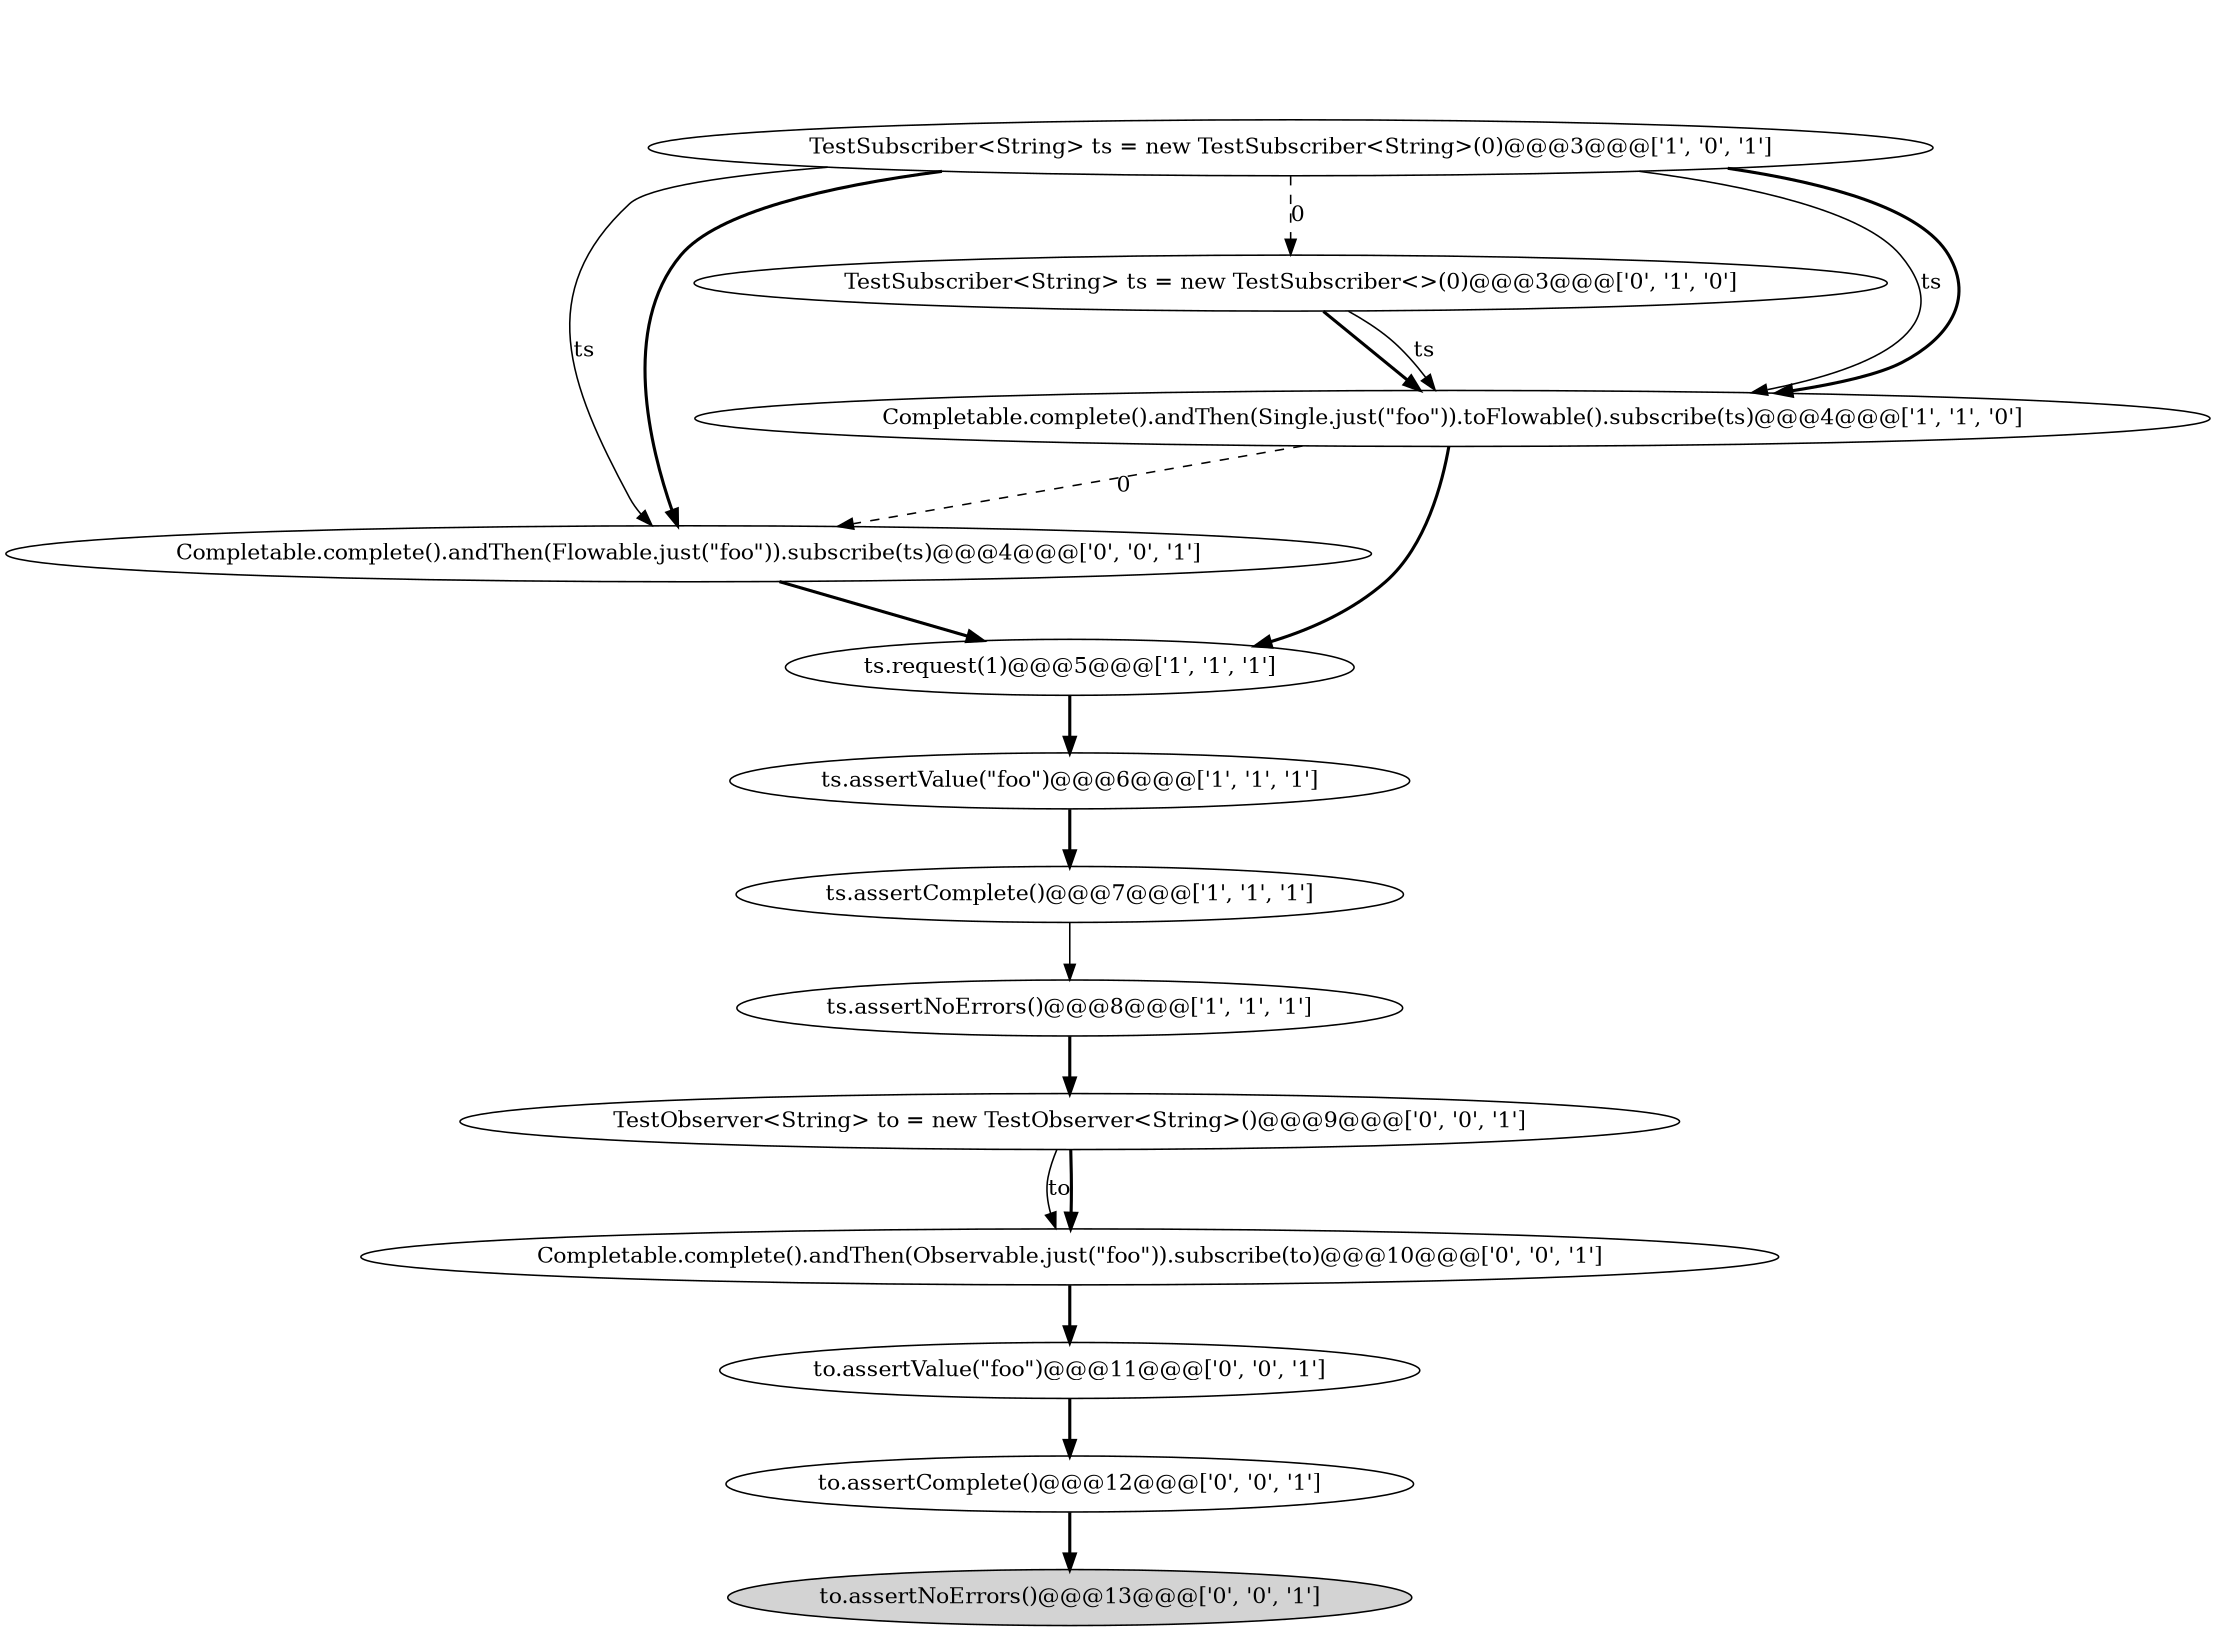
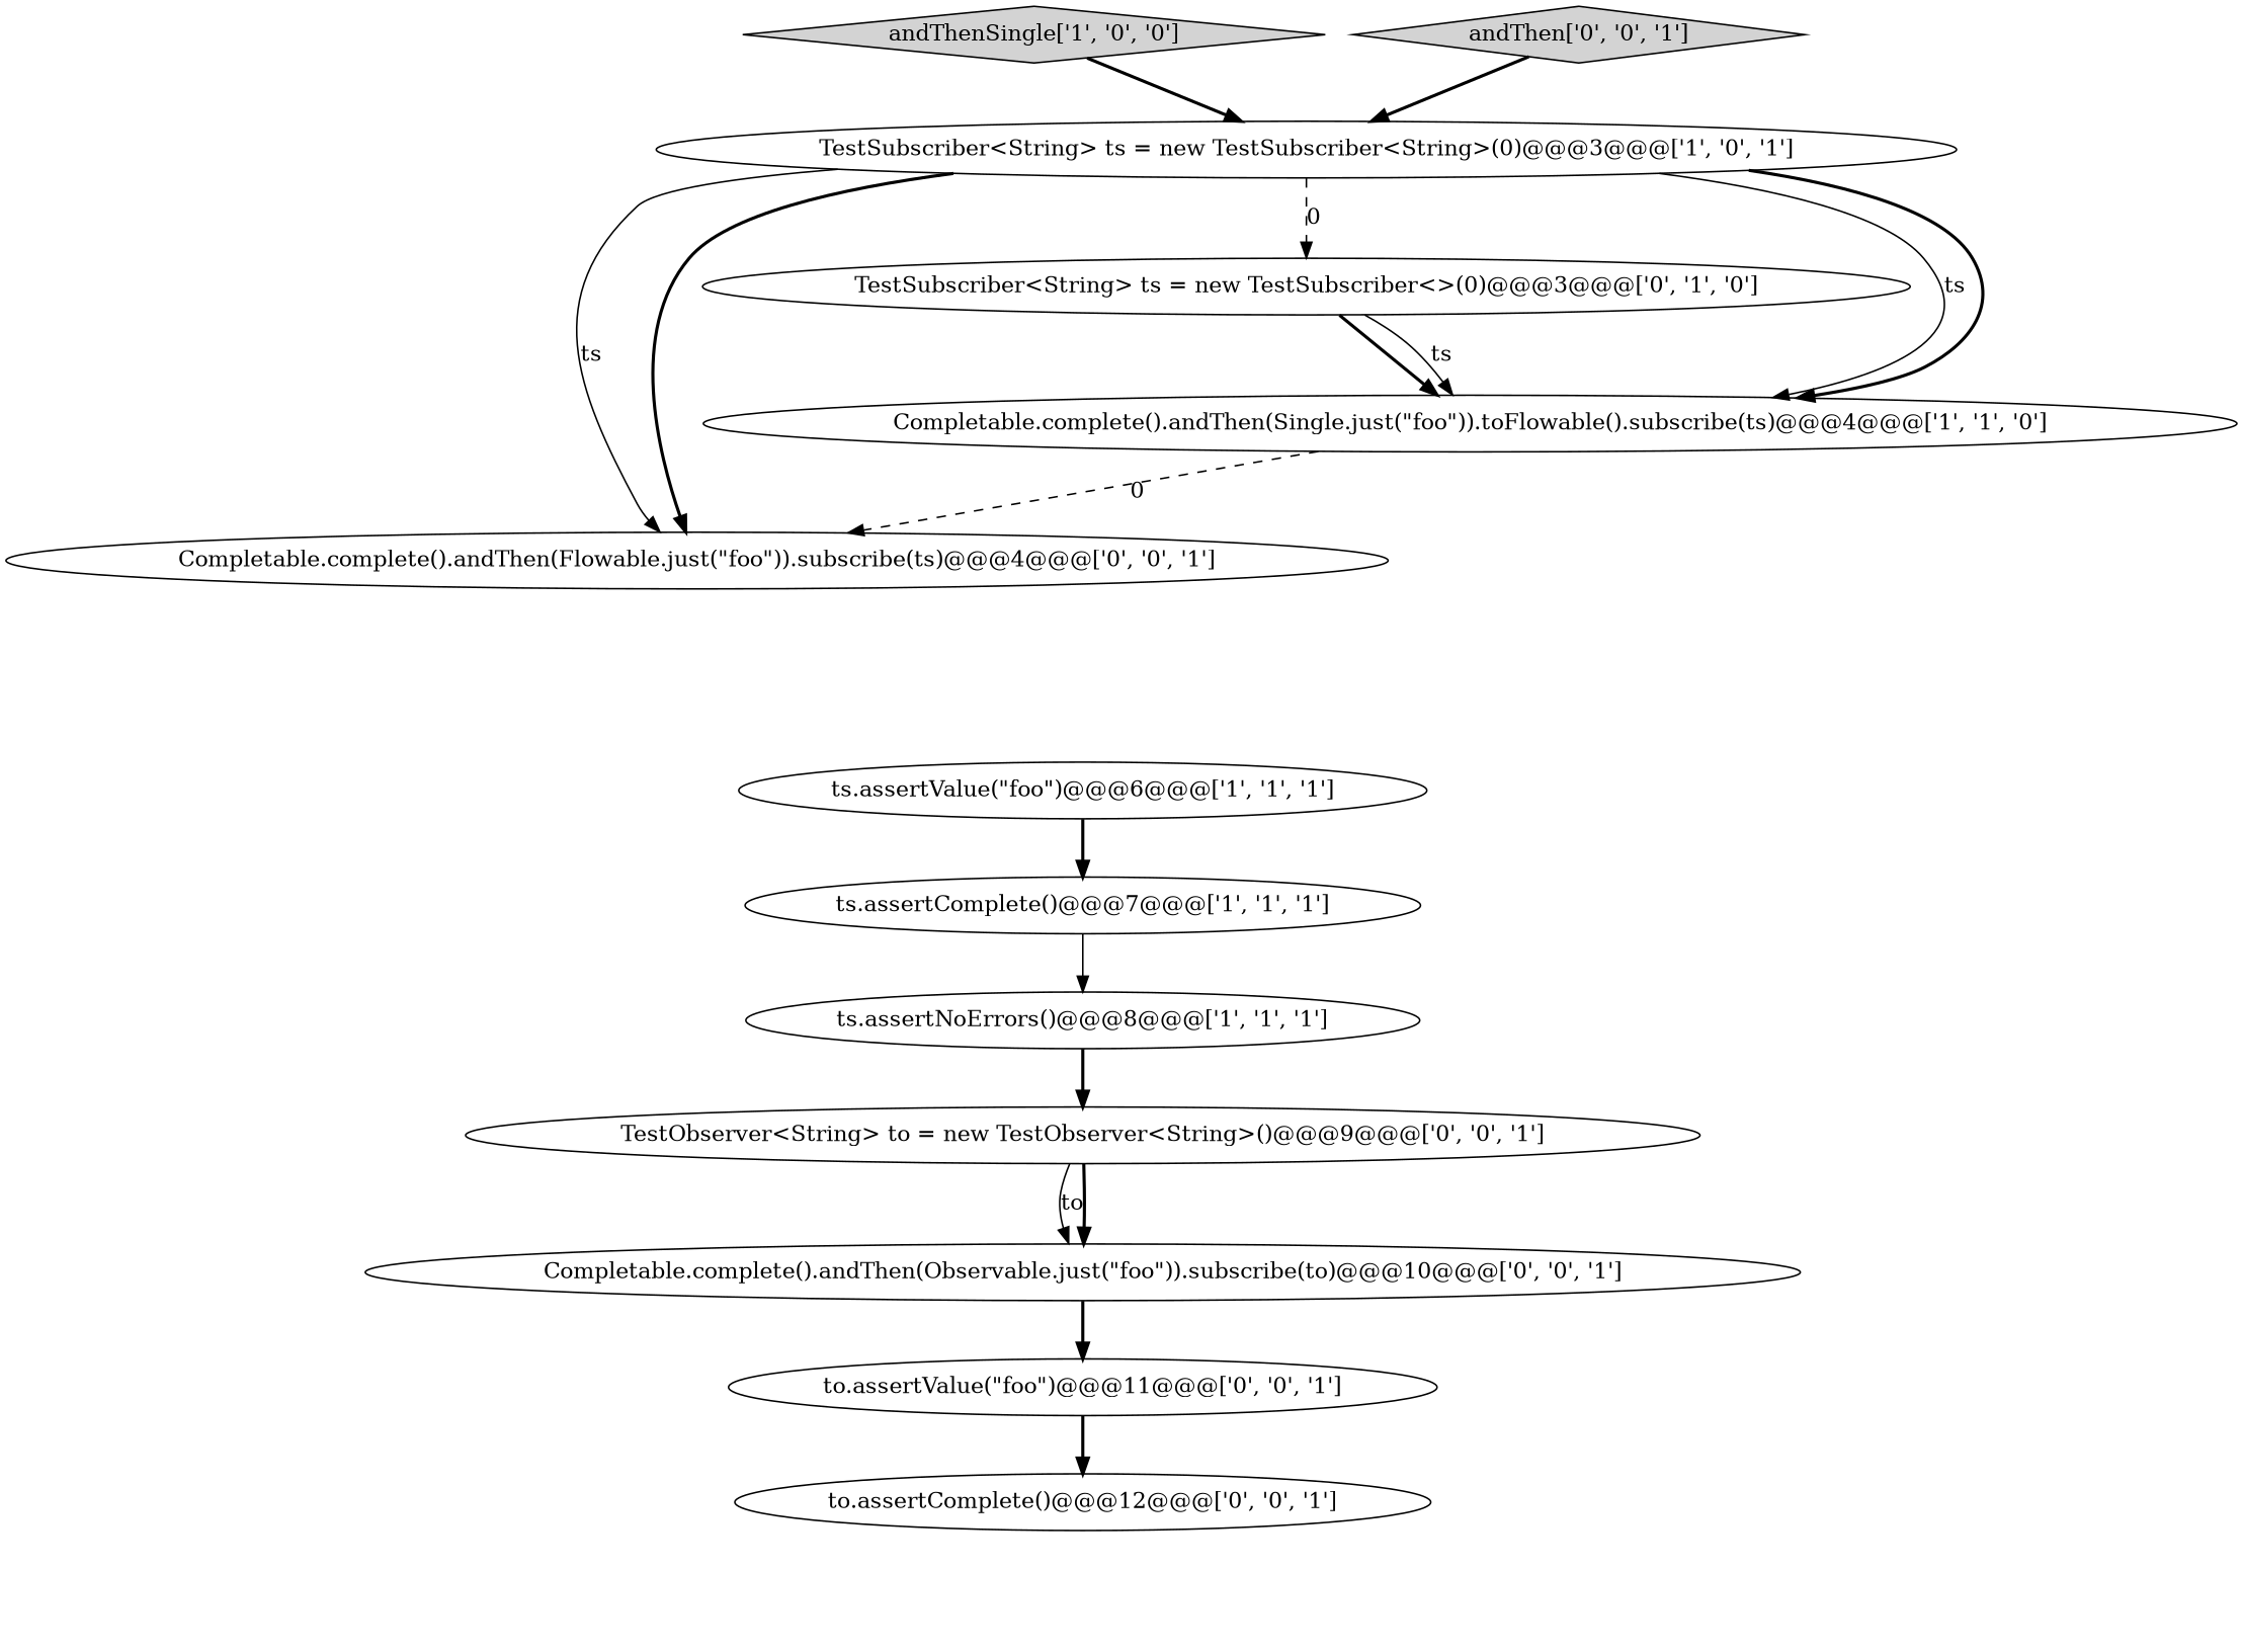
  digraph {
    node [fillcolor=white shape=ellipse style=filled]
    edge [style=bold]
    n1 [label="ts.assertNoErrors()@@@8@@@['1', '1', '1']"]
    n2 [label="TestObserver<String> to = new TestObserver<String>()@@@9@@@['0', '0', '1']"]
    n3 [label="Completable.complete().andThen(Observable.just(\"foo\")).subscribe(to)@@@10@@@['0', '0', '1']"]
    n4 [label="to.assertValue(\"foo\")@@@11@@@['0', '0', '1']"]
    n5 [label="to.assertComplete()@@@12@@@['0', '0', '1']"]
-   n6 [fillcolor=lightgray label="to.assertNoErrors()@@@13@@@['0', '0', '1']"]
+   n7 [fillcolor=lightgray label="andThenSingle['1', '0', '0']" shape=diamond]
    n8 [label="TestSubscriber<String> ts = new TestSubscriber<String>(0)@@@3@@@['1', '0', '1']"]
    n9 [label="Completable.complete().andThen(Flowable.just(\"foo\")).subscribe(ts)@@@4@@@['0', '0', '1']"]
    n10 [label="TestSubscriber<String> ts = new TestSubscriber<>(0)@@@3@@@['0', '1', '0']"]
    n11 [label="Completable.complete().andThen(Single.just(\"foo\")).toFlowable().subscribe(ts)@@@4@@@['1', '1', '0']"]
-   n12 [label="ts.request(1)@@@5@@@['1', '1', '1']"]
    n13 [label="ts.assertValue(\"foo\")@@@6@@@['1', '1', '1']"]
+   n14 [fillcolor=lightgray label="andThen['0', '0', '1']" shape=diamond]
    n15 [label="ts.assertComplete()@@@7@@@['1', '1', '1']"]
    n1 -> n2
    n2 -> n3 [label=to style=solid]
    n2 -> n3
    n3 -> n4
    n4 -> n5
-   n5 -> n6
+   n7 -> n8
    n8 -> n9 [label=ts style=solid]
    n8 -> n9
    n8 -> n10 [label=0 style=dashed]
    n8 -> n11 [label=ts style=solid]
    n8 -> n11
-   n9 -> n12
    n10 -> n11
    n10 -> n11 [label=ts style=solid]
    n11 -> n9 [label=0 style=dashed]
-   n11 -> n12
-   n12 -> n13
    n13 -> n15
+   n14 -> n8
    n15 -> n1 [style=solid]
  }
